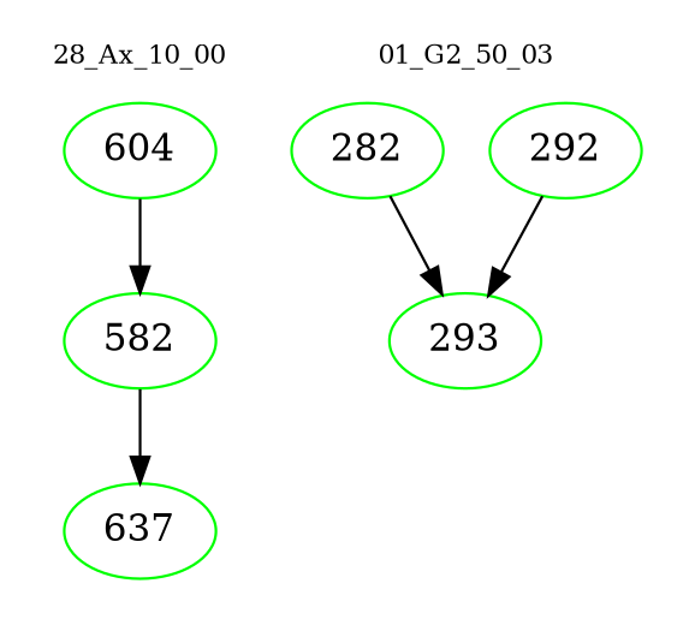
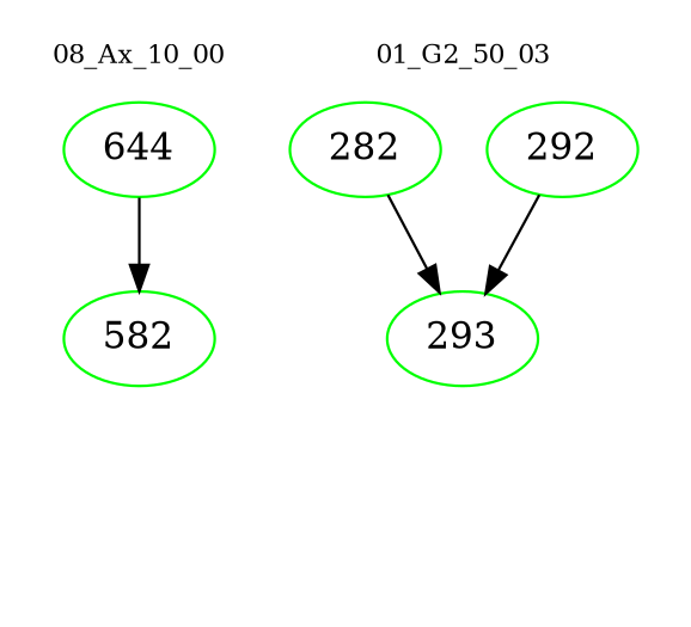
  digraph {
    node [color=green]
    edge [color=black]
-   n1 [label=604]
+   n1 [label=644]
    n2 [label=582]
-   n3 [label=637]
    n4 [label=292]
    n5 [label=282]
    n6 [label=293]
    subgraph cluster_1 {
      color=white
      fontsize=10
-     label="28_Ax_10_00"
+     label="08_Ax_10_00"
      n1
      n2
-     n3
    }
    subgraph cluster_2 {
      color=white
      fontsize=10
      label="01_G2_50_03"
      n4
      n5
      n6
    }
    n1 -> n2
-   n2 -> n3
    n4 -> n6
    n5 -> n6
  }
